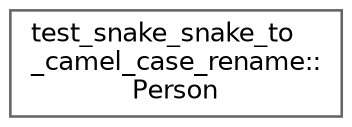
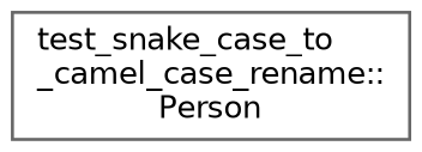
  digraph {
    rankdir=LR
-   n1 [color=grey40 fillcolor=white fontname=Helvetica fontsize=10 height=0.2 label="test_snake_snake_to\l_camel_case_rename::\lPerson" shape=box style=filled width=0.4]
+   n1 [color=grey40 fillcolor=white fontname=Helvetica fontsize=10 height=0.2 label="test_snake_case_to\l_camel_case_rename::\lPerson" shape=box style=filled width=0.4]
  }
